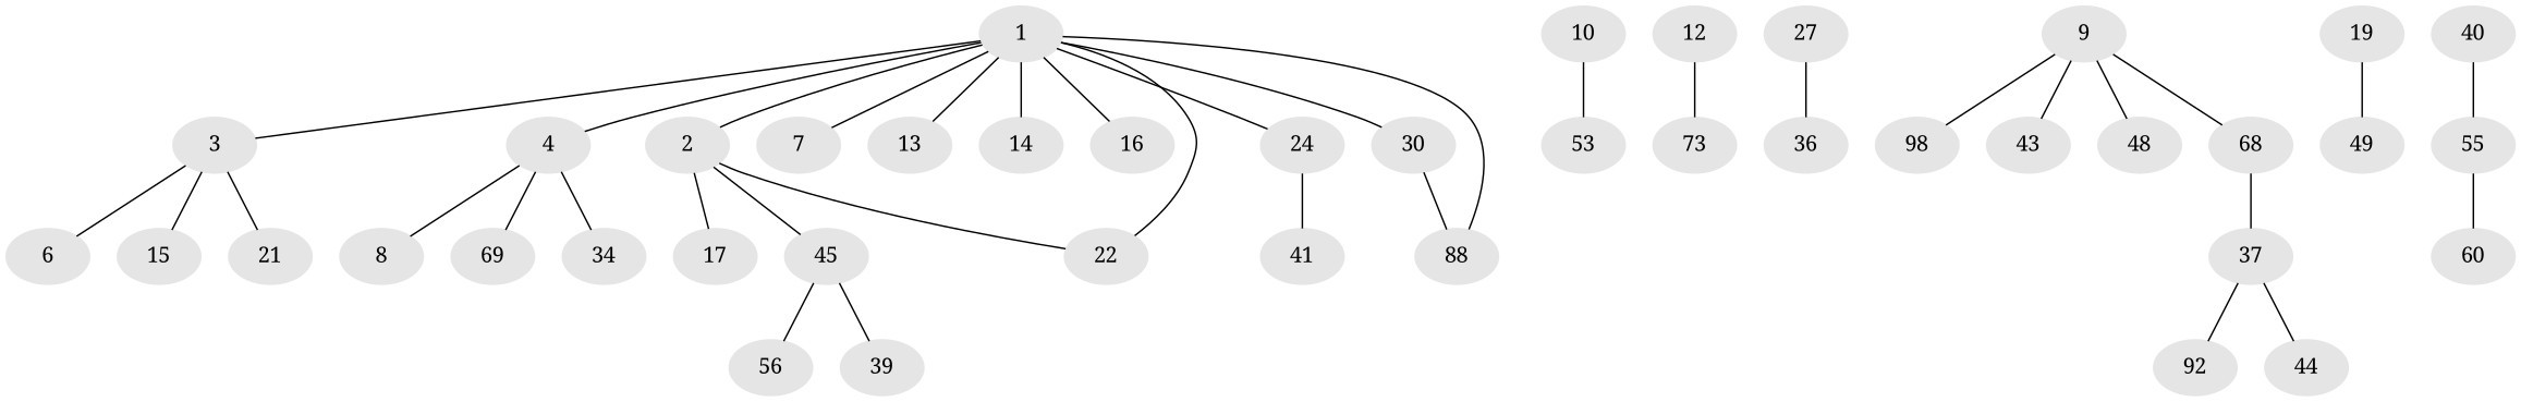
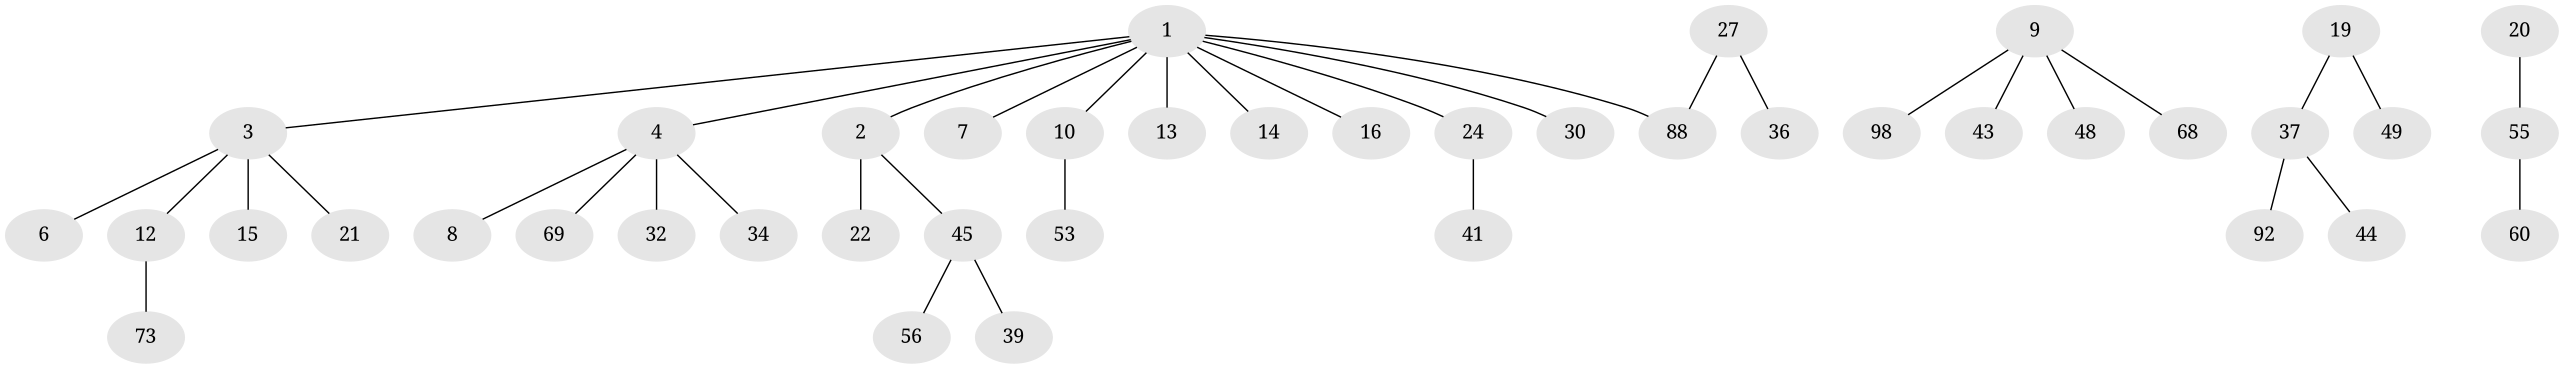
  graph {
    fontname="Noto Serif"
    node [color=gray90 fontname="Noto Serif" style=filled]
    edge [fontname="Noto Serif"]
    1 [super="+2"]
    3 [super="+28"]
    4 [super="+23+26"]
    n4 [label=2]
    7
    10
    13 [super="+52"]
    14
    16 [super="+59"]
    24 [super="+79+54"]
    30 [super="+75"]
    88
    6
    12 [super="+87+58"]
    15
    21 [super="+50"]
    8 [super="+69"]
    n18 [label=69 super="+35"]
+   32
    34 [super="+85+64"]
-   17
    22
    45
    53 [super="+86"]
    41
    27 [super="+67"]
    36
    9 [super="+84+43+18+11"]
    n29 [label=98 super="+46+72"]
    n30 [label=43]
    48
    68
    73
    56
    39
    19
    37
    49 [super="+61"]
    55 [super="+66+91+57"]
-   20 [label=40]
+   20
    n41 [label=92 super="+80"]
    44 [super="+62"]
    60 [super="+63"]
    1 -- 3
    1 -- 4
    1 -- n4
    1 -- 7
-   1 -- 22
+   1 -- 10
    1 -- 13
    1 -- 14
    1 -- 16
    1 -- 24
    1 -- 30
    1 -- 88
    3 -- 6
+   3 -- 12
    3 -- 15
    3 -- 21
    4 -- 8
    4 -- n18
+   4 -- 32
    4 -- 34
-   n4 -- 17
    n4 -- 22
    n4 -- 45
    10 -- 53
    24 -- 41
    12 -- 73
    45 -- 56
    45 -- 39
-   30 -- 88
+   27 -- 88
    27 -- 36
    9 -- n29
    9 -- n30
    9 -- 48
    9 -- 68
-   68 -- 37
+   19 -- 37
    19 -- 49
    37 -- n41
    37 -- 44
    55 -- 60
    20 -- 55
  }
